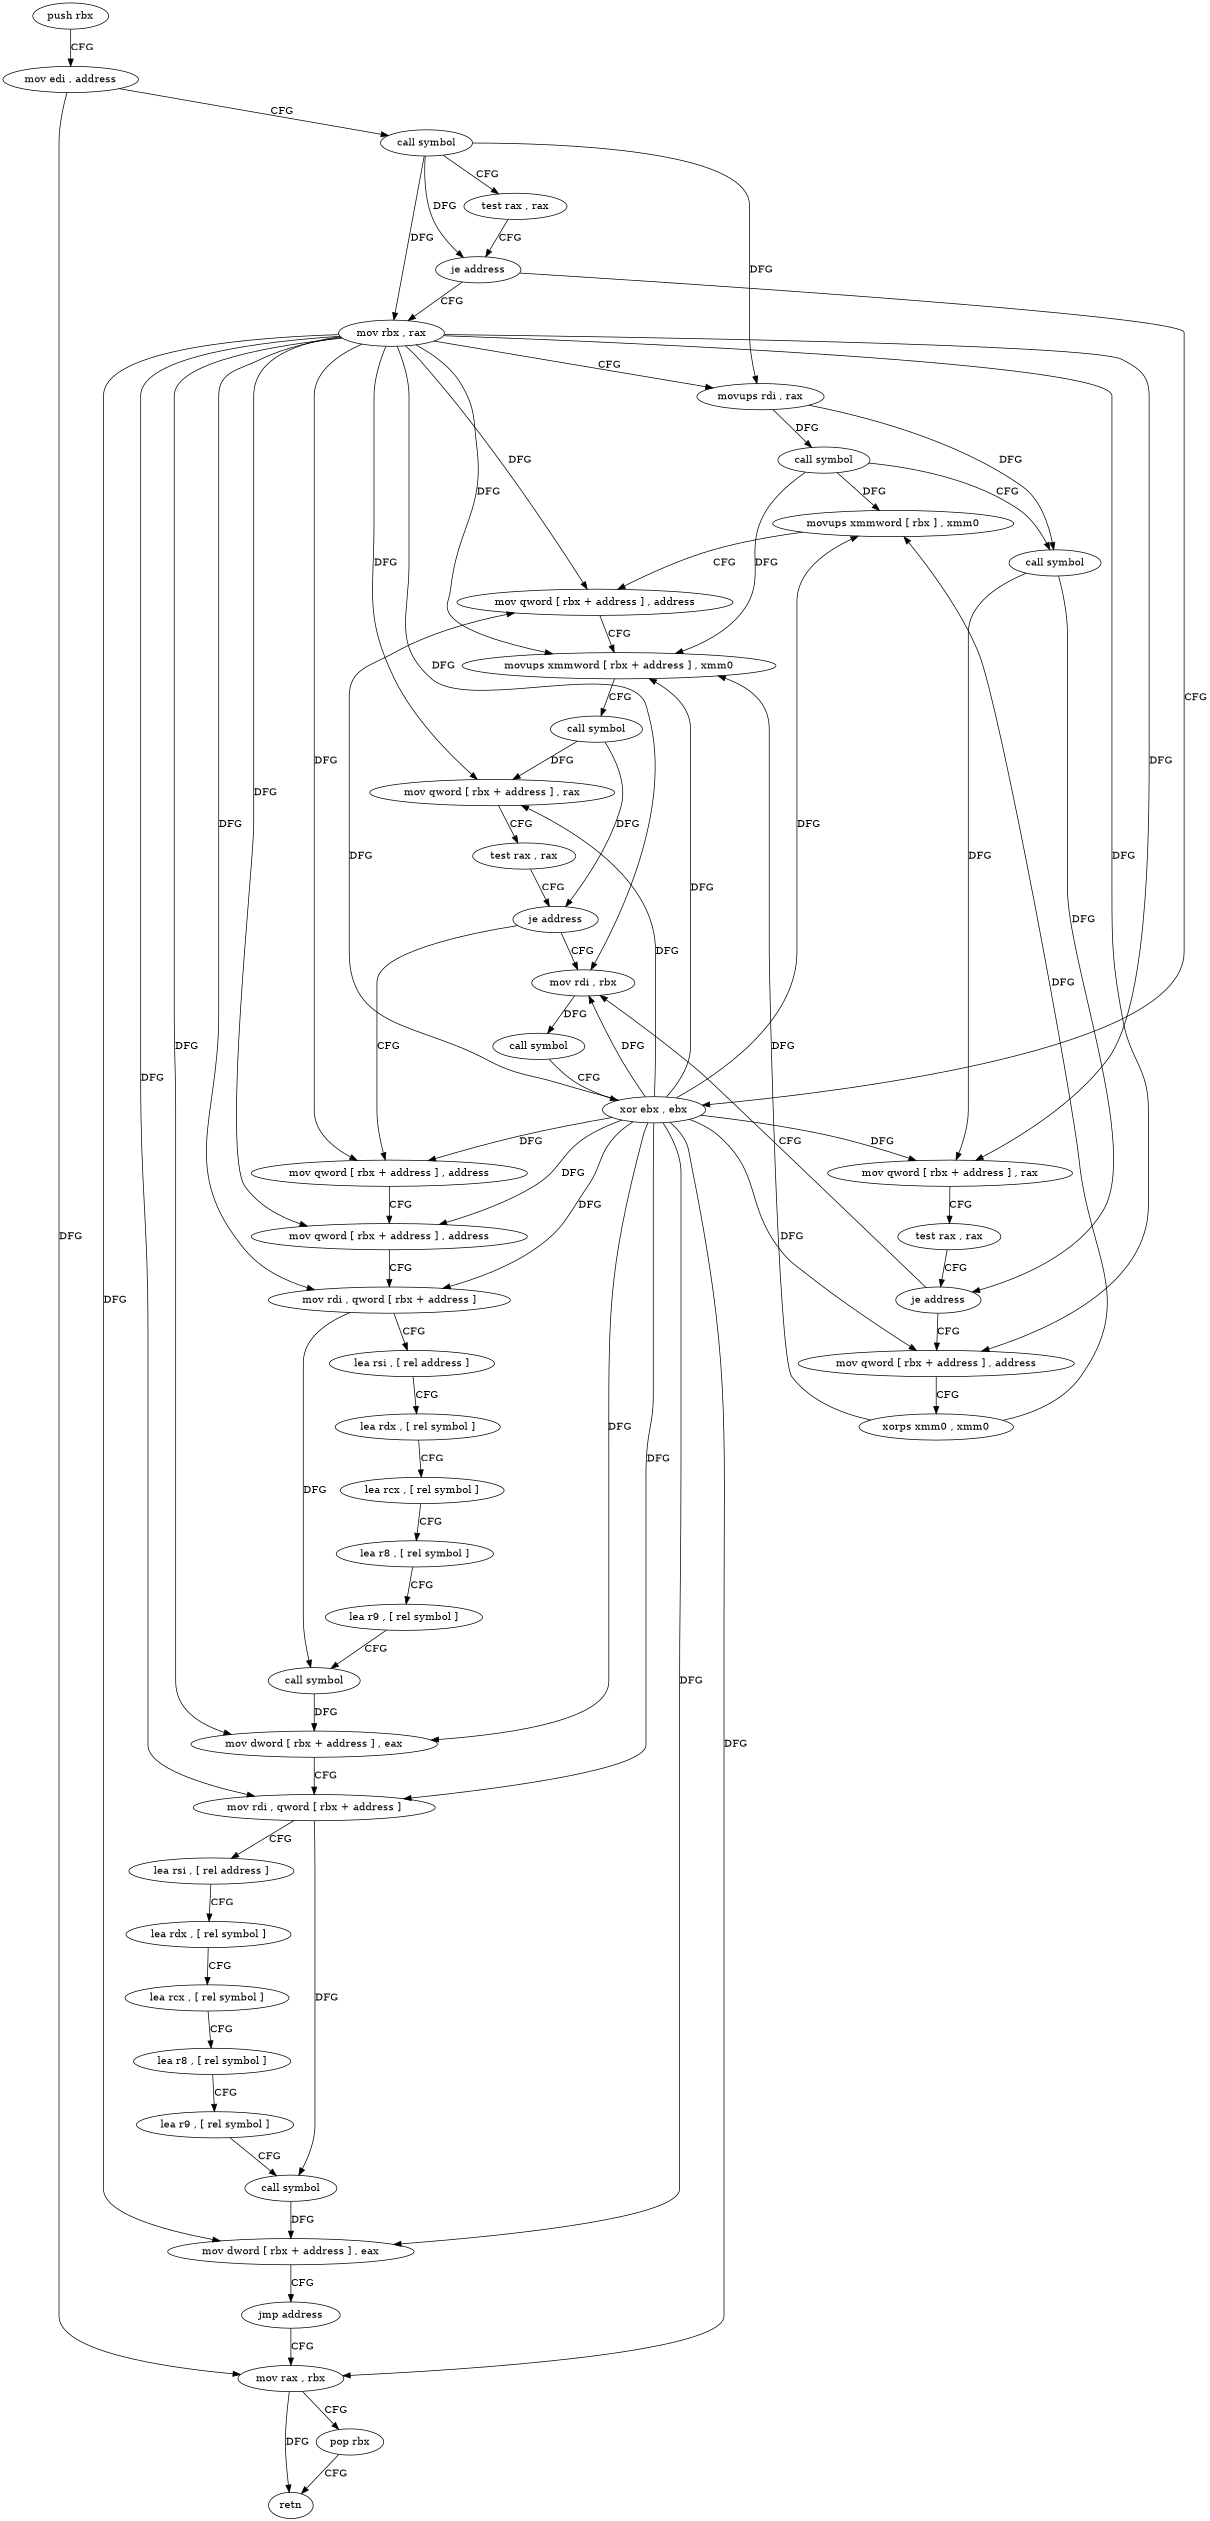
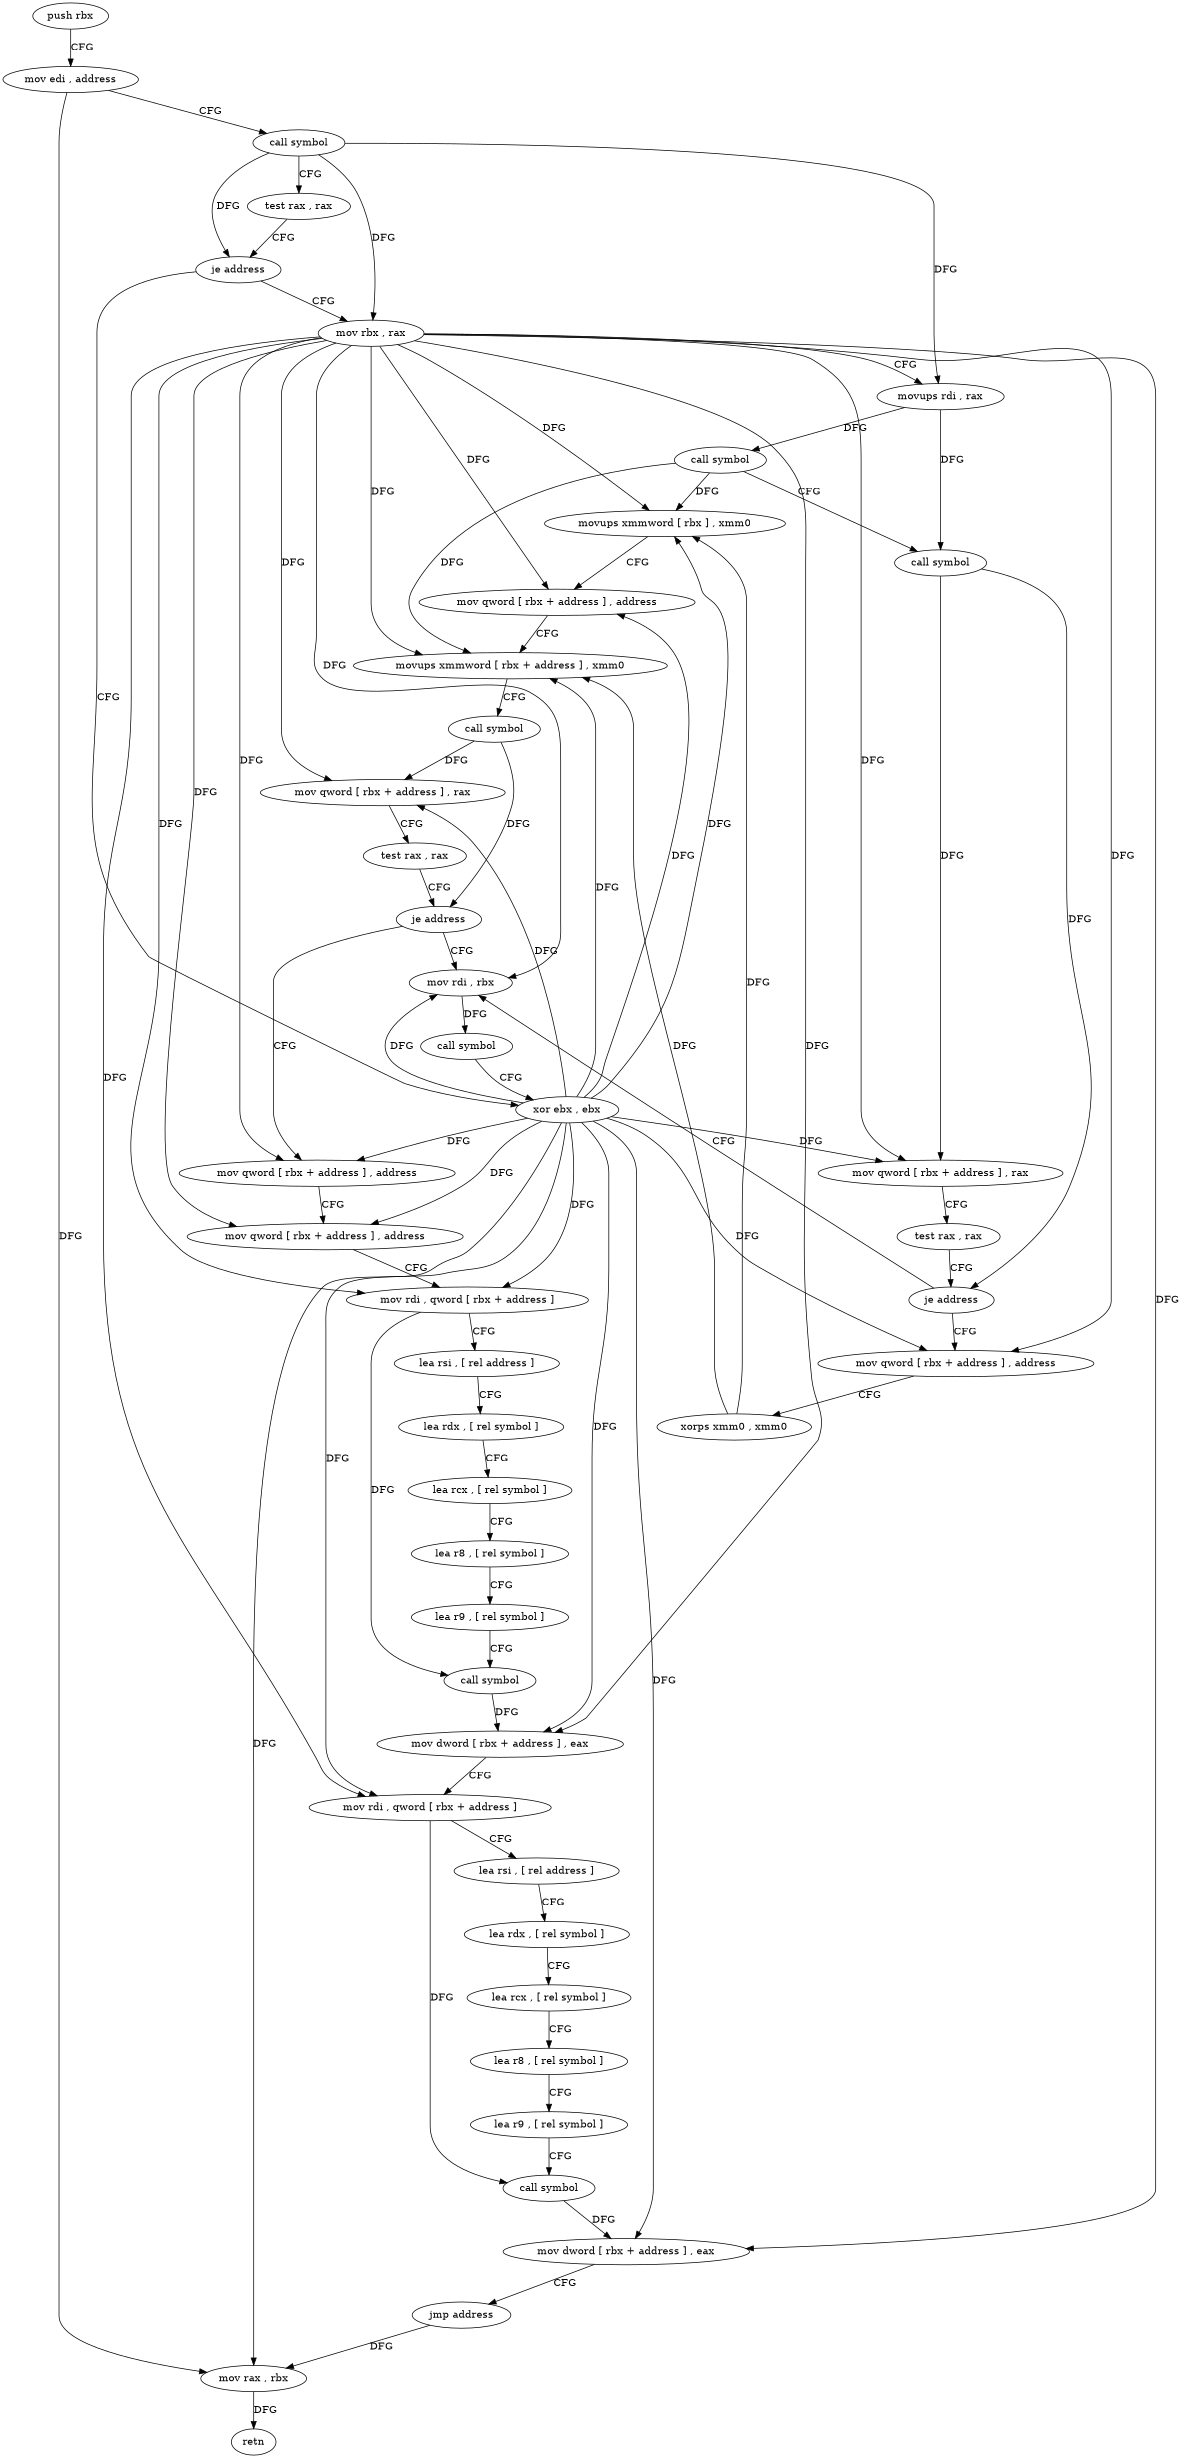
  digraph {
    n1 [label="push rbx"]
    n2 [label="mov edi , address"]
    n3 [label="call symbol"]
    n4 [label="mov rax , rbx"]
    n5 [label="test rax , rax"]
    n6 [label="je address"]
    n7 [label="mov rbx , rax"]
    n8 [label="movups rdi , rax"]
    n9 [label="xor ebx , ebx"]
    n10 [label="mov qword [ rbx + address ] , rax"]
    n11 [label="mov rdi , rbx"]
    n12 [label="mov qword [ rbx + address ] , address"]
    n13 [label="movups xmmword [ rbx ] , xmm0"]
    n14 [label="mov qword [ rbx + address ] , address"]
    n15 [label="movups xmmword [ rbx + address ] , xmm0"]
    n16 [label="mov qword [ rbx + address ] , rax"]
    n17 [label="mov qword [ rbx + address ] , address"]
    n18 [label="mov qword [ rbx + address ] , address"]
    n19 [label="mov rdi , qword [ rbx + address ]"]
    n20 [label="mov dword [ rbx + address ] , eax"]
    n21 [label="mov rdi , qword [ rbx + address ]"]
    n22 [label="mov dword [ rbx + address ] , eax"]
    n23 [label="call symbol"]
    n24 [label="call symbol"]
-   n25 [label="pop rbx"]
    n26 [label=retn]
    n27 [label="test rax , rax"]
    n28 [label="call symbol"]
    n29 [label="xorps xmm0 , xmm0"]
    n30 [label="call symbol"]
    n31 [label="test rax , rax"]
    n32 [label="lea rsi , [ rel address ]"]
    n33 [label="call symbol"]
    n34 [label="lea rsi , [ rel address ]"]
    n35 [label="call symbol"]
    n36 [label="jmp address"]
    n37 [label="je address"]
    n38 [label="je address"]
    n39 [label="lea rdx , [ rel symbol ]"]
    n40 [label="lea rcx , [ rel symbol ]"]
    n41 [label="lea r8 , [ rel symbol ]"]
    n42 [label="lea r9 , [ rel symbol ]"]
    n43 [label="lea rdx , [ rel symbol ]"]
    n44 [label="lea rcx , [ rel symbol ]"]
    n45 [label="lea r8 , [ rel symbol ]"]
    n46 [label="lea r9 , [ rel symbol ]"]
    n1 -> n2 [label=CFG]
    n2 -> n3 [label=CFG]
    n2 -> n4 [label=DFG]
    n3 -> n5 [label=CFG]
    n3 -> n6 [label=DFG]
    n3 -> n7 [label=DFG]
    n3 -> n8 [label=DFG]
-   n4 -> n25 [label=CFG]
    n4 -> n26 [label=DFG]
    n5 -> n6 [label=CFG]
    n6 -> n7 [label=CFG]
    n6 -> n9 [label=CFG]
    n7 -> n8 [label=CFG]
    n7 -> n10 [label=DFG]
    n7 -> n11 [label=DFG]
    n7 -> n12 [label=DFG]
+   n7 -> n13 [label=DFG]
    n7 -> n14 [label=DFG]
    n7 -> n15 [label=DFG]
    n7 -> n16 [label=DFG]
    n7 -> n17 [label=DFG]
    n7 -> n18 [label=DFG]
    n7 -> n19 [label=DFG]
    n7 -> n20 [label=DFG]
    n7 -> n21 [label=DFG]
    n7 -> n22 [label=DFG]
    n8 -> n23 [label=DFG]
    n8 -> n24 [label=DFG]
    n9 -> n4 [label=DFG]
    n9 -> n10 [label=DFG]
    n9 -> n11 [label=DFG]
    n9 -> n12 [label=DFG]
    n9 -> n13 [label=DFG]
    n9 -> n14 [label=DFG]
    n9 -> n15 [label=DFG]
    n9 -> n16 [label=DFG]
    n9 -> n17 [label=DFG]
    n9 -> n18 [label=DFG]
    n9 -> n19 [label=DFG]
    n9 -> n20 [label=DFG]
    n9 -> n21 [label=DFG]
    n9 -> n22 [label=DFG]
    n10 -> n27 [label=CFG]
    n11 -> n28 [label=DFG]
    n12 -> n29 [label=CFG]
    n13 -> n14 [label=CFG]
    n14 -> n15 [label=CFG]
    n15 -> n30 [label=CFG]
    n16 -> n31 [label=CFG]
    n17 -> n18 [label=CFG]
    n18 -> n19 [label=CFG]
    n19 -> n32 [label=CFG]
    n19 -> n33 [label=DFG]
    n20 -> n21 [label=CFG]
    n21 -> n34 [label=CFG]
    n21 -> n35 [label=DFG]
    n22 -> n36 [label=CFG]
    n23 -> n13 [label=DFG]
    n23 -> n15 [label=DFG]
    n23 -> n24 [label=CFG]
    n24 -> n10 [label=DFG]
    n24 -> n37 [label=DFG]
-   n25 -> n26 [label=CFG]
    n27 -> n37 [label=CFG]
    n28 -> n9 [label=CFG]
    n29 -> n13 [label=DFG]
    n29 -> n15 [label=DFG]
    n30 -> n16 [label=DFG]
    n30 -> n38 [label=DFG]
    n31 -> n38 [label=CFG]
    n32 -> n39 [label=CFG]
    n33 -> n20 [label=DFG]
    n34 -> n43 [label=CFG]
    n35 -> n22 [label=DFG]
-   n36 -> n4 [label=CFG]
+   n36 -> n4 [label=DFG]
    n37 -> n11 [label=CFG]
    n37 -> n12 [label=CFG]
    n38 -> n11 [label=CFG]
    n38 -> n17 [label=CFG]
    n39 -> n40 [label=CFG]
    n40 -> n41 [label=CFG]
    n41 -> n42 [label=CFG]
    n42 -> n33 [label=CFG]
    n43 -> n44 [label=CFG]
    n44 -> n45 [label=CFG]
    n45 -> n46 [label=CFG]
    n46 -> n35 [label=CFG]
  }
